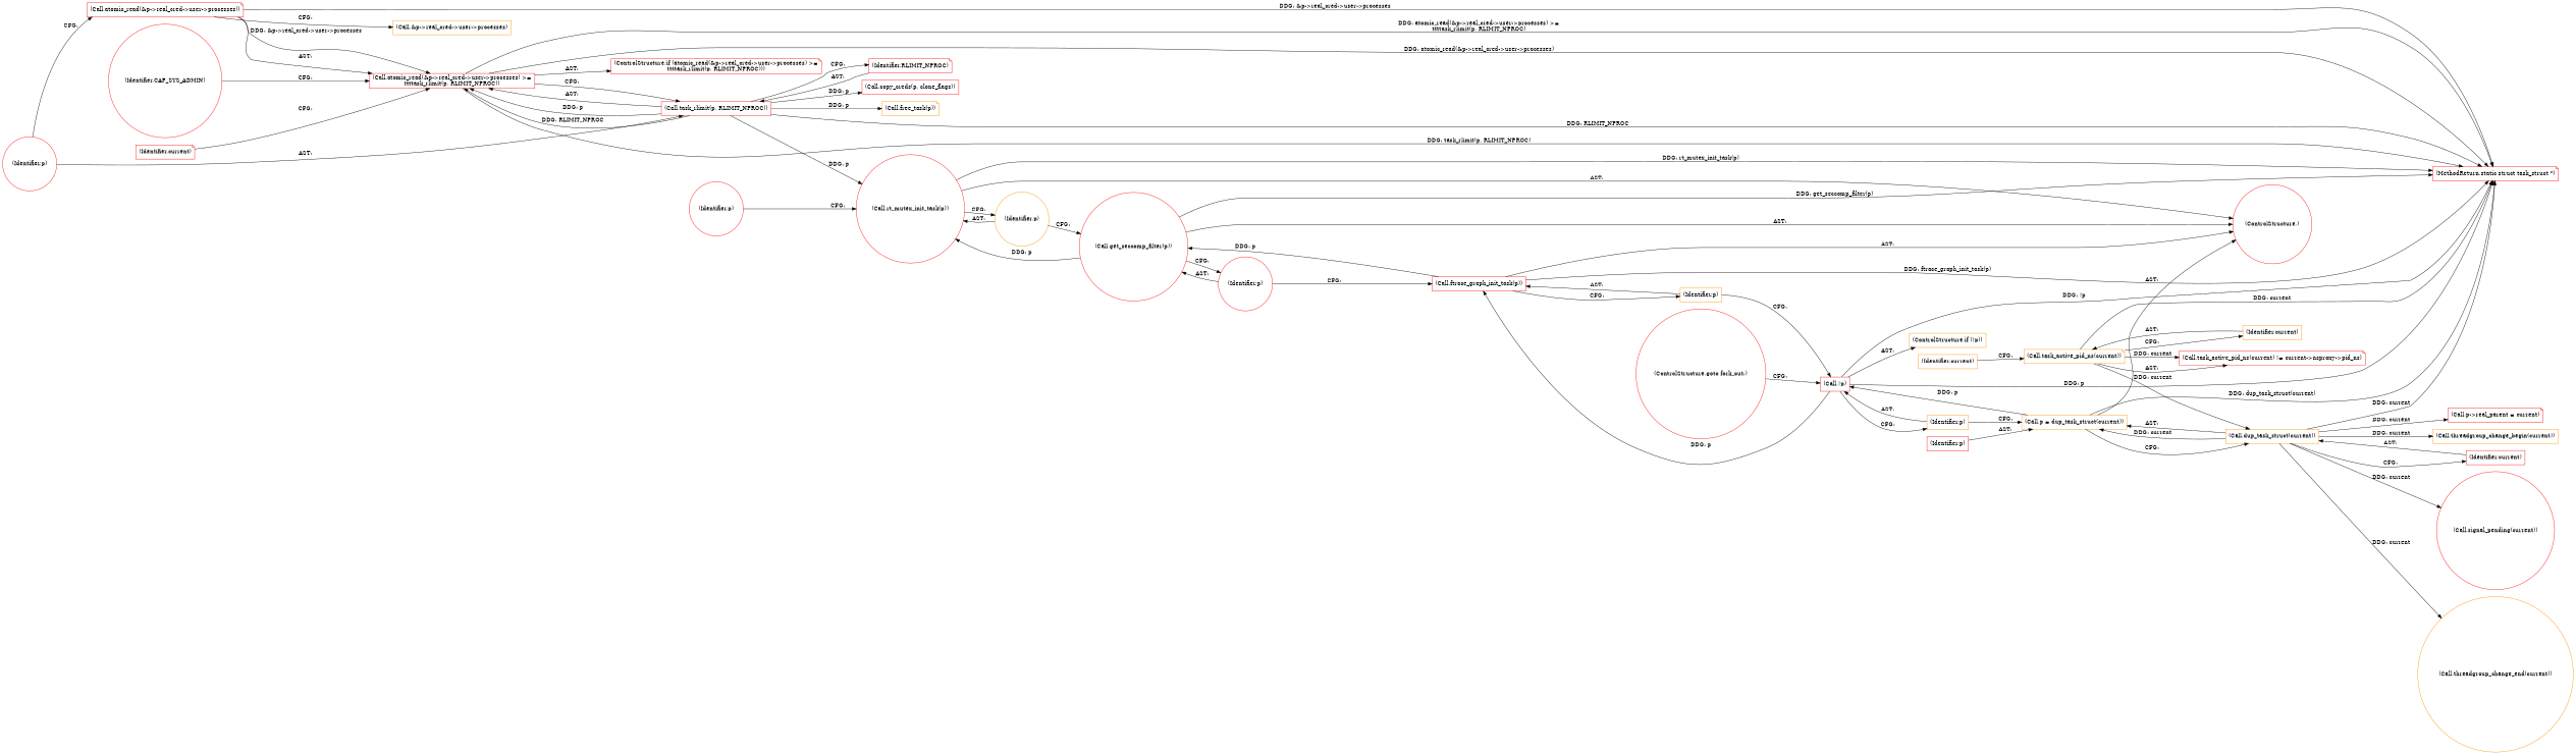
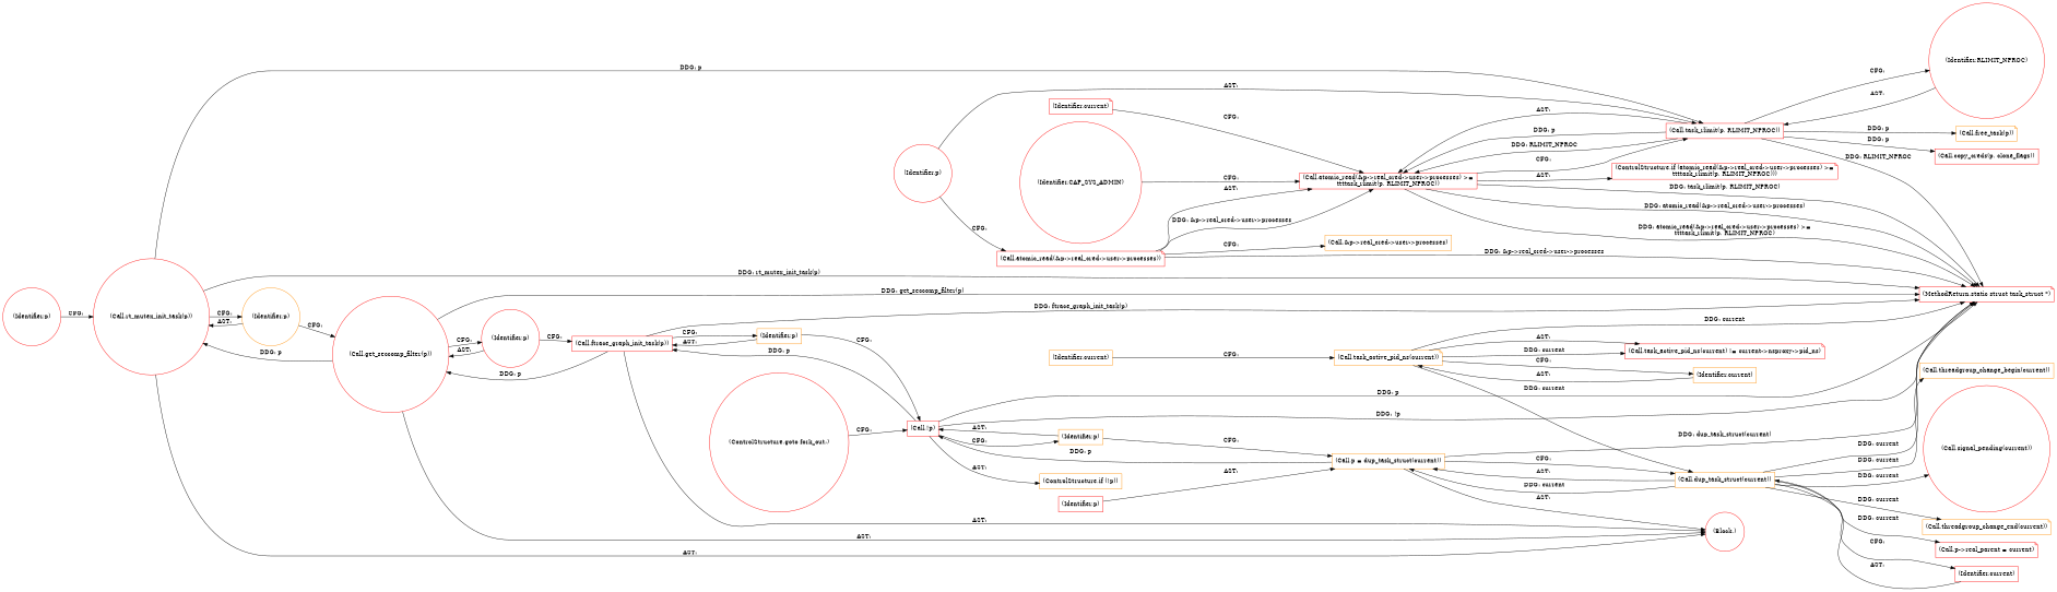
  digraph {
    rankdir=LR
    node [color=red shape=box]
    n1 [label="(Call,atomic_read(&p->real_cred->user->processes) >=\n\t\t\ttask_rlimit(p, RLIMIT_NPROC))"]
    n2 [label="(Call,task_rlimit(p, RLIMIT_NPROC))"]
    n3 [label="(ControlStructure,if (atomic_read(&p->real_cred->user->processes) >=\n\t\t\ttask_rlimit(p, RLIMIT_NPROC)))" shape=note]
    n4 [label="(MethodReturn,static struct task_struct *)" shape=note]
-   n5 [label="(Identifier,RLIMIT_NPROC)" shape=note]
+   n5 [label="(Identifier,RLIMIT_NPROC)" shape=circle]
    n6 [label="(Call,copy_creds(p, clone_flags))"]
    n7 [color=darkorange label="(Call,free_task(p))" shape=note]
    n8 [label="(Call,atomic_read(&p->real_cred->user->processes))" shape=note]
    n9 [color=darkorange label="(Call,&p->real_cred->user->processes)"]
    n10 [label="(Call,rt_mutex_init_task(p))" shape=circle]
-   n11 [label="(ControlStructure,)" shape=circle]
+   n11 [label="(Block,)" shape=circle]
    n12 [color=darkorange label="(Identifier,p)" shape=circle]
    n13 [label="(Call,get_seccomp_filter(p))" shape=circle]
    n14 [label="(Identifier,p)" shape=circle]
    n15 [label="(Call,ftrace_graph_init_task(p))"]
    n16 [color=darkorange label="(Identifier,p)"]
    n17 [label="(Call,!p)"]
    n18 [color=darkorange label="(ControlStructure,if (!p))"]
    n19 [color=darkorange label="(Identifier,p)"]
    n20 [color=darkorange label="(Call,p = dup_task_struct(current))"]
    n21 [color=darkorange label="(Call,dup_task_struct(current))"]
-   n22 [color=darkorange label="(Call,threadgroup_change_end(current))" shape=circle]
+   n22 [color=darkorange label="(Call,threadgroup_change_end(current))" shape=note]
    n23 [label="(Call,p->real_parent = current)" shape=note]
    n24 [color=darkorange label="(Call,threadgroup_change_begin(current))"]
    n25 [label="(Call,signal_pending(current))" shape=circle]
    n26 [label="(Identifier,current)"]
    n27 [color=darkorange label="(Call,task_active_pid_ns(current))" shape=note]
    n28 [color=darkorange label="(Identifier,current)"]
    n29 [label="(Call,task_active_pid_ns(current) != current->nsproxy->pid_ns)" shape=note]
    n30 [label="(Identifier,CAP_SYS_ADMIN)" shape=circle]
    n31 [label="(Identifier,p)" shape=circle]
    n32 [color=darkorange label="(Identifier,current)"]
    n33 [label="(Identifier,current)" shape=note]
    n34 [label="(Identifier,p)"]
    n35 [label="(ControlStructure,goto fork_out;)" shape=circle]
    n36 [label="(Identifier,p)" shape=circle]
    n1 -> n2 [label="CFG: "]
    n1 -> n3 [label="AST: "]
    n1 -> n4 [label="DDG: atomic_read(&p->real_cred->user->processes) >=\n\t\t\ttask_rlimit(p, RLIMIT_NPROC)"]
    n1 -> n4 [label="DDG: atomic_read(&p->real_cred->user->processes)"]
    n1 -> n4 [label="DDG: task_rlimit(p, RLIMIT_NPROC)"]
    n2 -> n1 [label="AST: "]
    n2 -> n1 [label="DDG: p"]
    n2 -> n1 [label="DDG: RLIMIT_NPROC"]
    n2 -> n4 [label="DDG: RLIMIT_NPROC"]
    n2 -> n5 [label="CFG: "]
    n2 -> n6 [label="DDG: p"]
    n2 -> n7 [label="DDG: p"]
    n5 -> n2 [label="AST: "]
    n8 -> n1 [label="AST: "]
    n8 -> n1 [label="DDG: &p->real_cred->user->processes"]
    n8 -> n4 [label="DDG: &p->real_cred->user->processes"]
    n8 -> n9 [label="CFG: "]
-   n2 -> n10 [label="DDG: p"]
+   n10 -> n2 [label="DDG: p"]
    n10 -> n4 [label="DDG: rt_mutex_init_task(p)"]
    n10 -> n11 [label="AST: "]
    n10 -> n12 [label="CFG: "]
    n12 -> n10 [label="AST: "]
    n12 -> n13 [label="CFG: "]
    n13 -> n4 [label="DDG: get_seccomp_filter(p)"]
    n13 -> n10 [label="DDG: p"]
    n13 -> n11 [label="AST: "]
    n13 -> n14 [label="CFG: "]
    n14 -> n13 [label="AST: "]
    n14 -> n15 [label="CFG: "]
    n15 -> n4 [label="DDG: ftrace_graph_init_task(p)"]
    n15 -> n11 [label="AST: "]
    n15 -> n13 [label="DDG: p"]
    n15 -> n16 [label="CFG: "]
    n16 -> n15 [label="AST: "]
    n16 -> n17 [label="CFG: "]
    n17 -> n4 [label="DDG: p"]
    n17 -> n4 [label="DDG: !p"]
    n17 -> n15 [label="DDG: p"]
    n17 -> n18 [label="AST: "]
    n17 -> n19 [label="CFG: "]
    n19 -> n17 [label="AST: "]
    n19 -> n20 [label="CFG: "]
    n20 -> n4 [label="DDG: dup_task_struct(current)"]
    n20 -> n11 [label="AST: "]
    n20 -> n17 [label="DDG: p"]
    n20 -> n21 [label="CFG: "]
    n21 -> n4 [label="DDG: current"]
    n21 -> n20 [label="AST: "]
    n21 -> n20 [label="DDG: current"]
    n21 -> n22 [label="DDG: current"]
    n21 -> n23 [label="DDG: current"]
    n21 -> n24 [label="DDG: current"]
    n21 -> n25 [label="DDG: current"]
    n21 -> n26 [label="CFG: "]
    n26 -> n21 [label="AST: "]
    n27 -> n4 [label="DDG: current"]
    n27 -> n21 [label="DDG: current"]
    n27 -> n28 [label="CFG: "]
    n27 -> n29 [label="AST: "]
    n27 -> n29 [label="DDG: current"]
    n28 -> n27 [label="AST: "]
    n30 -> n1 [label="CFG: "]
    n31 -> n10 [label="CFG: "]
    n32 -> n27 [label="CFG: "]
    n33 -> n1 [label="CFG: "]
    n34 -> n20 [label="AST: "]
    n35 -> n17 [label="CFG: "]
    n36 -> n2 [label="AST: "]
    n36 -> n8 [label="CFG: "]
  }
